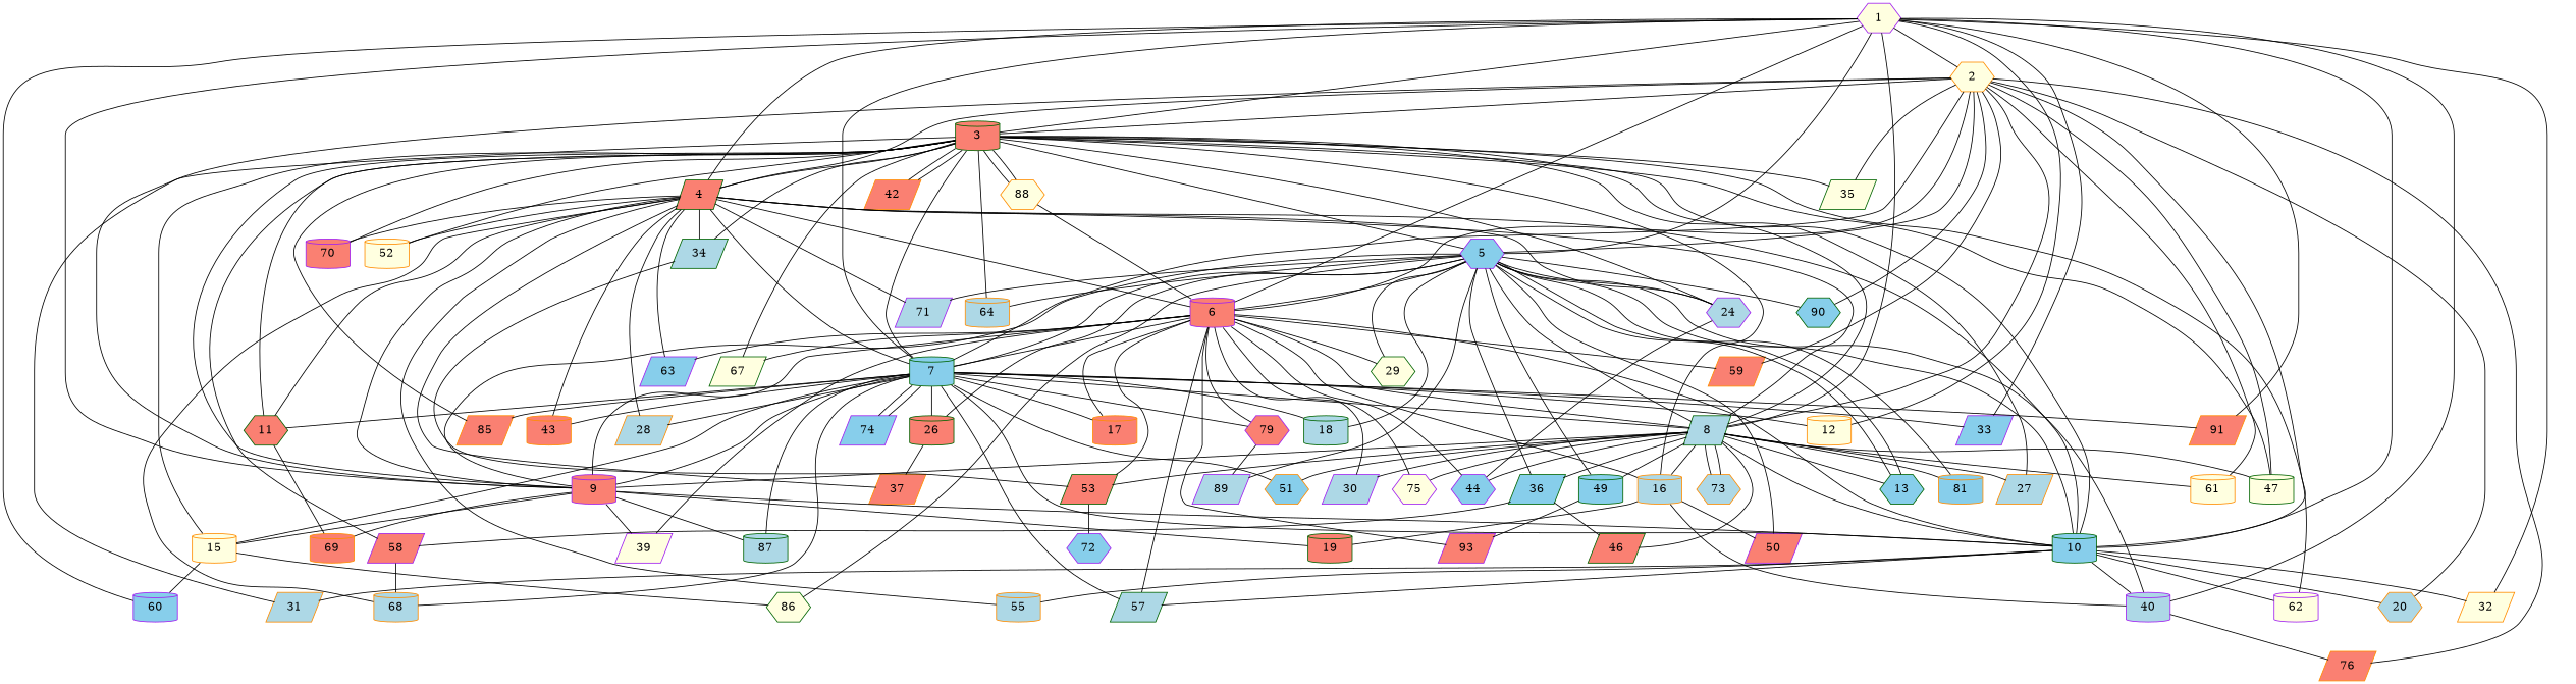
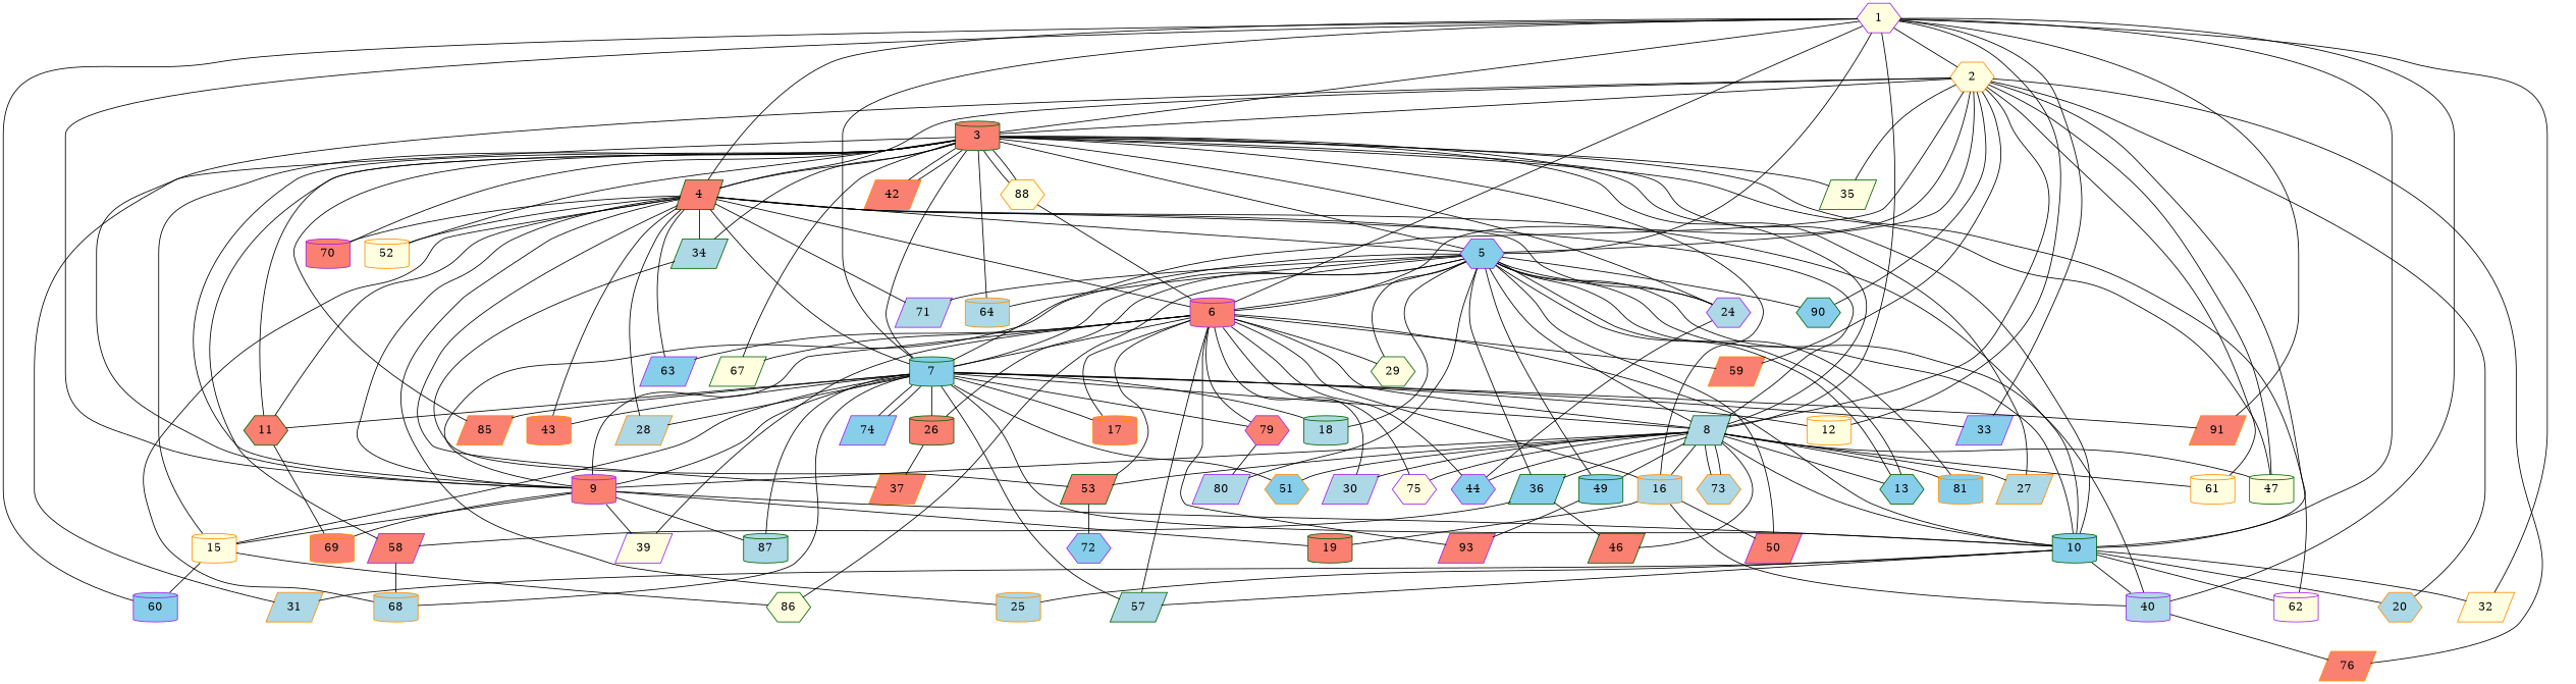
  graph {
    node [color=darkorange fillcolor=salmon shape=parallelogram style=filled]
    1 [color=purple fillcolor=lightyellow shape=hexagon super="+80"]
    2 [fillcolor=lightyellow shape=hexagon super="+77"]
    3 [color=darkgreen shape=cylinder super="+21"]
    4 [color=darkgreen super="+41"]
    5 [color=purple fillcolor=skyblue shape=hexagon super="+66"]
    6 [color=purple shape=cylinder super="+22"]
    7 [color=darkgreen fillcolor=skyblue shape=cylinder super="+84"]
    8 [color=darkgreen fillcolor=lightblue super="+42"]
    9 [color=purple shape=cylinder super="+65"]
    10 [color=darkgreen fillcolor=skyblue shape=cylinder super="+45"]
    12 [fillcolor=lightyellow shape=cylinder]
    32 [fillcolor=lightyellow]
    33 [color=purple fillcolor=skyblue]
    40 [color=purple fillcolor=lightblue shape=cylinder super="+55"]
    60 [color=purple fillcolor=skyblue shape=cylinder]
    91
    20 [fillcolor=lightblue shape=hexagon]
    35 [color=darkgreen fillcolor=lightyellow]
    47 [color=darkgreen fillcolor=lightyellow shape=cylinder super="+54"]
    59
    61 [fillcolor=lightyellow shape=cylinder]
    76
    90 [color=darkgreen fillcolor=skyblue shape=hexagon]
    11 [color=darkgreen shape=hexagon super="+14"]
    15 [fillcolor=lightyellow shape=cylinder super="+43"]
    16 [fillcolor=lightblue shape=cylinder]
    24 [color=purple fillcolor=lightblue shape=hexagon super="+38"]
    27 [fillcolor=lightblue]
    31 [fillcolor=lightblue]
    34 [color=darkgreen fillcolor=lightblue]
    52 [fillcolor=lightyellow shape=cylinder]
    58 [color=purple]
    62 [color=purple fillcolor=lightyellow shape=cylinder]
    64 [fillcolor=lightblue shape=cylinder]
    67 [color=darkgreen fillcolor=lightyellow]
    70 [color=purple shape=cylinder]
    85
    88 [fillcolor=lightyellow shape=hexagon]
    n39 [label=42]
    n40 [label=43 shape=cylinder]
-   25 [fillcolor=lightblue shape=cylinder label=55]
+   25 [fillcolor=lightblue shape=cylinder]
    28 [fillcolor=lightblue]
    37
    63 [color=purple fillcolor=skyblue]
    68 [fillcolor=lightblue shape=cylinder super="+78"]
    71 [color=purple fillcolor=lightblue]
    13 [color=darkgreen fillcolor=skyblue shape=hexagon super="+48"]
    18 [color=darkgreen fillcolor=lightblue shape=cylinder]
    26 [color=darkgreen shape=cylinder]
    29 [color=darkgreen fillcolor=lightyellow shape=hexagon]
    36 [color=darkgreen fillcolor=skyblue]
    49 [color=darkgreen fillcolor=skyblue shape=cylinder]
    50 [color=purple]
    81 [fillcolor=skyblue shape=cylinder]
    86 [color=darkgreen fillcolor=lightyellow shape=hexagon]
-   89 [color=purple fillcolor=lightblue]
+   89 [color=purple fillcolor=lightblue label=80]
    17 [shape=cylinder]
    30 [color=purple fillcolor=lightblue]
    39 [color=purple fillcolor=lightyellow]
    44 [color=purple fillcolor=skyblue shape=hexagon super="+82"]
    53 [color=darkgreen super="+56"]
    57 [color=darkgreen fillcolor=lightblue super="+83"]
    75 [color=purple fillcolor=lightyellow shape=hexagon]
    79 [color=purple shape=hexagon]
    93 [color=purple]
    51 [fillcolor=skyblue shape=hexagon]
    74 [color=purple fillcolor=skyblue]
    87 [color=darkgreen fillcolor=lightblue shape=cylinder]
    46 [color=darkgreen]
    73 [fillcolor=lightblue shape=hexagon]
    19 [color=darkgreen shape=cylinder]
    69 [shape=cylinder]
    72 [color=purple fillcolor=skyblue shape=hexagon]
    1 -- 2
    1 -- 3
    1 -- 4
    1 -- 5
    1 -- 6
    1 -- 7
    1 -- 8 [weight=2]
    1 -- 9
    1 -- 10
    1 -- 12
    1 -- 32
    1 -- 33
    1 -- 40 [weight=2]
    1 -- 60
    1 -- 91
    2 -- 3 [weight=2]
    2 -- 4
    2 -- 5
    2 -- 6
    2 -- 7
    2 -- 8
    2 -- 9
    2 -- 10
    2 -- 20
    2 -- 35
    2 -- 47
    2 -- 59
    2 -- 61
    2 -- 76
    2 -- 90
    3 -- 4
    3 -- 5
    3 -- 7
    3 -- 8 [weight=2]
    3 -- 9
    3 -- 10
    3 -- 35
    3 -- 47
    3 -- 11
    3 -- 15 [weight=2]
    3 -- 16
    3 -- 24
    3 -- 27
    3 -- 31
    3 -- 34
    3 -- 52
    3 -- 58
    3 -- 62
    3 -- 64
    3 -- 67
    3 -- 70
    3 -- 85
    3 -- 88
    3 -- 88
    3 -- n39
    3 -- n39
+   4 -- 5
    4 -- 6
    4 -- 7
    4 -- 8
    4 -- 9
    4 -- 10
    4 -- 11
    4 -- 24
    4 -- 34
    4 -- 52
    4 -- 70
    4 -- n40
    4 -- 25
    4 -- 28
    4 -- 37
    4 -- 63
    4 -- 68
    4 -- 71
    5 -- 6 [weight=2]
    5 -- 7
    5 -- 8
    5 -- 9
    5 -- 10
    5 -- 40
    5 -- 90
    5 -- 24
    5 -- 64
    5 -- 71
    5 -- 13
    5 -- 13
    5 -- 18
    5 -- 26
    5 -- 29
    5 -- 36
    5 -- 49
    5 -- 50
    5 -- 81
    5 -- 86
    5 -- 89
    6 -- 7
    6 -- 8
    6 -- 9
    6 -- 10
    6 -- 59
    6 -- 16
    6 -- 67
    6 -- 63
    6 -- 29
    6 -- 17
    6 -- 30
    6 -- 39
    6 -- 44
    6 -- 53
    6 -- 57
    6 -- 75
    6 -- 79
    6 -- 93
    7 -- 8
    7 -- 9
    7 -- 10
    7 -- 12
    7 -- 33
    7 -- 91
    7 -- 11
    7 -- 15
    7 -- 85
    7 -- n40
    7 -- 28
    7 -- 68
    7 -- 18
    7 -- 26
    7 -- 17
    7 -- 57
    7 -- 79
    7 -- 51
    7 -- 74
    7 -- 74
    7 -- 87
    8 -- 9
    8 -- 10
    8 -- 47
    8 -- 61
    8 -- 16
    8 -- 27
    8 -- 13
    8 -- 36
    8 -- 49
    8 -- 81
    8 -- 30
    8 -- 44
    8 -- 53
    8 -- 75
    8 -- 51
    8 -- 46
    8 -- 73
    8 -- 73
    9 -- 10 [weight=2]
    9 -- 15
    9 -- 39
    9 -- 87
    9 -- 19
    9 -- 69
    10 -- 32
    10 -- 40
    10 -- 20
    10 -- 31
    10 -- 62
    10 -- 25
    10 -- 57
    40 -- 76
    11 -- 69
    15 -- 60
    15 -- 86
    16 -- 40
    16 -- 50
    16 -- 19
    24 -- 44
    34 -- 53
    58 -- 68
    88 -- 6
    26 -- 37
    36 -- 58
    36 -- 46
    49 -- 93
    53 -- 72
    79 -- 89
  }
